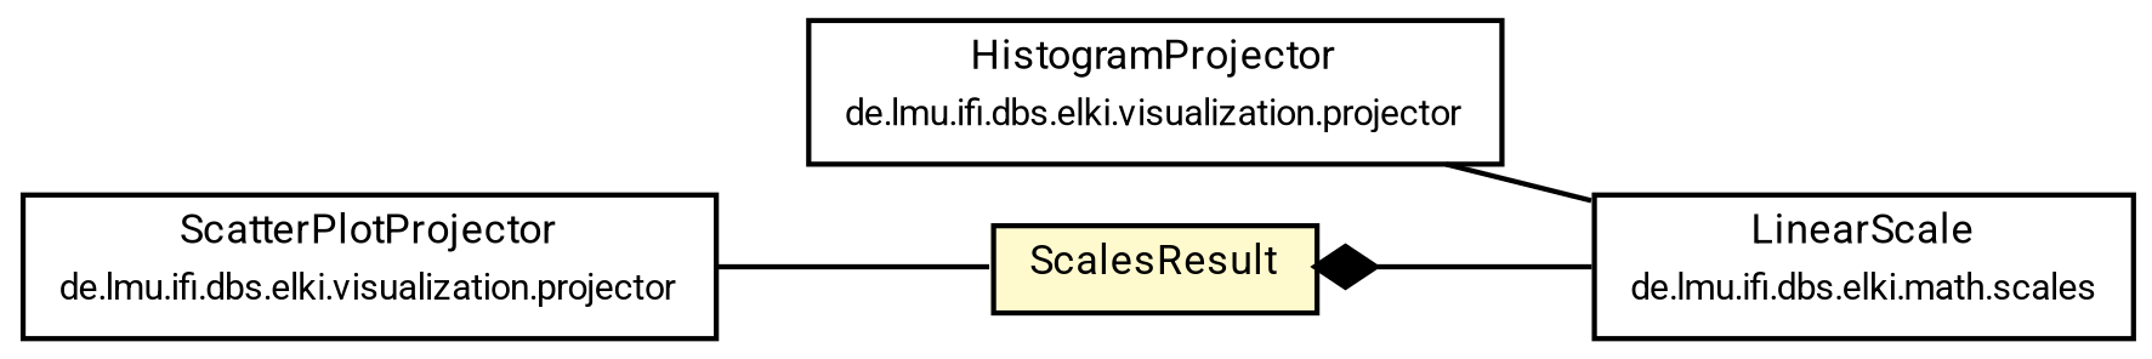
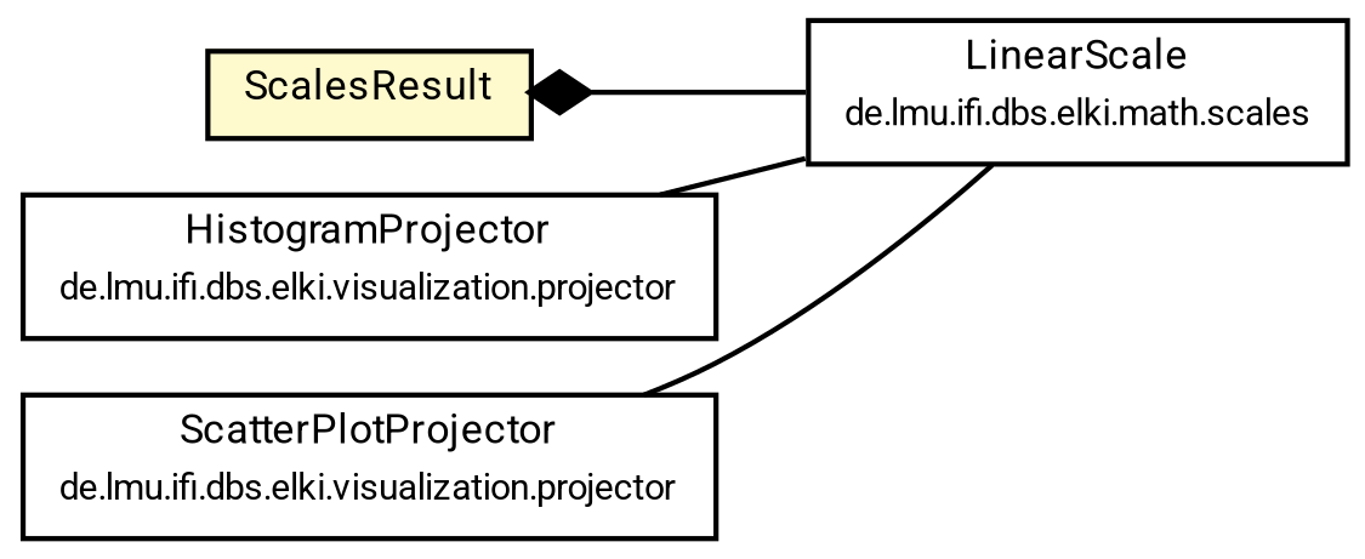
  digraph {
    fontname=Lato
    nodesep=0.15
    rankdir=LR
    ranksep=0.25
    node [fontcolor=black fontname=Lato fontsize=8 margin=0 shape=plaintext]
    edge [arrowhead=none color=black fontname=Lato fontsize=7 labelfontname=Roboto labelfontsize=7 weight=2]
    n1 [height=0 label=<<table title="de.lmu.ifi.dbs.elki.result.ScalesResult" border="0" cellborder="1" cellspacing="0" cellpadding="2" bgcolor="lemonChiffon" href="ScalesResult.html" target="_parent"> 		<tr><td><table border="0" cellspacing="0" cellpadding="1"> 		<tr><td align="center" balign="center"> <font face="Roboto">ScalesResult</font> </td></tr> 		</table></td></tr> 		</table>> width=0]
    n2 [height=0 label=<<table title="de.lmu.ifi.dbs.elki.math.scales.LinearScale" border="0" cellborder="1" cellspacing="0" cellpadding="2" href="../math/scales/LinearScale.html" target="_parent"> 		<tr><td><table border="0" cellspacing="0" cellpadding="1"> 		<tr><td align="center" balign="center"> <font face="Roboto">LinearScale</font> </td></tr> 		<tr><td align="center" balign="center"> <font face="Roboto" point-size="7.0">de.lmu.ifi.dbs.elki.math.scales</font> </td></tr> 		</table></td></tr> 		</table>> width=0]
    n3 [height=0 label=<<table title="de.lmu.ifi.dbs.elki.visualization.projector.HistogramProjector" border="0" cellborder="1" cellspacing="0" cellpadding="2" href="../visualization/projector/HistogramProjector.html" target="_parent"> 		<tr><td><table border="0" cellspacing="0" cellpadding="1"> 		<tr><td align="center" balign="center"> <font face="Roboto">HistogramProjector</font> </td></tr> 		<tr><td align="center" balign="center"> <font face="Roboto" point-size="7.0">de.lmu.ifi.dbs.elki.visualization.projector</font> </td></tr> 		</table></td></tr> 		</table>> width=0]
    n4 [height=0 label=<<table title="de.lmu.ifi.dbs.elki.visualization.projector.ScatterPlotProjector" border="0" cellborder="1" cellspacing="0" cellpadding="2" href="../visualization/projector/ScatterPlotProjector.html" target="_parent"> 		<tr><td><table border="0" cellspacing="0" cellpadding="1"> 		<tr><td align="center" balign="center"> <font face="Roboto">ScatterPlotProjector</font> </td></tr> 		<tr><td align="center" balign="center"> <font face="Roboto" point-size="7.0">de.lmu.ifi.dbs.elki.visualization.projector</font> </td></tr> 		</table></td></tr> 		</table>> width=0]
    n1 -> n2 [arrowtail=diamond dir=back weight=6]
    n3 -> n2
-   n4 -> n1
+   n4 -> n2
  }
